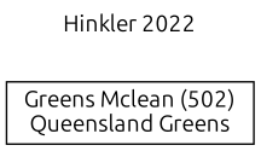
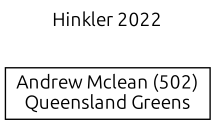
  digraph {
    label="Hinkler 2022"
    labelloc=t
    mclimit=10
    fontname=Ubuntu
-   n1 [label="Greens Mclean (502)\nQueensland Greens" shape=box color=black fontname=Ubuntu]
+   n1 [label="Andrew Mclean (502)\nQueensland Greens" shape=box color=black fontname=Ubuntu]
  }
